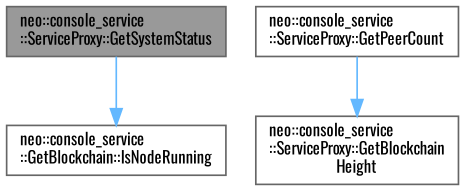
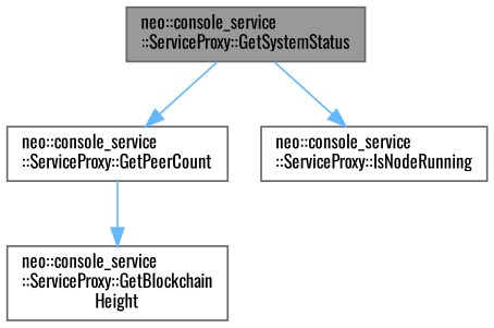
  digraph {
    fontname=Oswald
    rankdir=TB
    node [color=grey40 fillcolor=white fontname=Oswald fontsize=10 shape=box style=filled]
    edge [color=steelblue1 fontname=Oswald fontsize=10 labelfontname=Helvetica labelfontsize=10 style=solid]
    n1 [color=gray40 fillcolor=grey60 fontcolor=black height=0.2 label="neo::console_service\l::ServiceProxy::GetSystemStatus" width=0.4]
    n2 [height=0.2 label="neo::console_service\l::ServiceProxy::GetPeerCount" width=0.4]
-   n3 [height=0.2 label="neo::console_service\l::GetBlockchain::IsNodeRunning" width=0.4]
+   n3 [height=0.2 label="neo::console_service\l::ServiceProxy::IsNodeRunning" width=0.4]
    n4 [height=0.2 label="neo::console_service\l::ServiceProxy::GetBlockchain\lHeight" width=0.4]
+   n1 -> n2
    n1 -> n3
    n2 -> n4
  }
